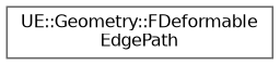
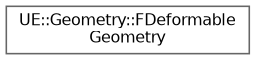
  digraph {
    rankdir=LR
-   n1 [color=grey40 fillcolor=white fontname=Helvetica fontsize=10 height=0.2 label="UE::Geometry::FDeformable\lEdgePath" shape=box style=filled width=0.4]
+   n1 [color=grey40 fillcolor=white fontname=Helvetica fontsize=10 height=0.2 label="UE::Geometry::FDeformable\lGeometry" shape=box style=filled width=0.4]
  }
